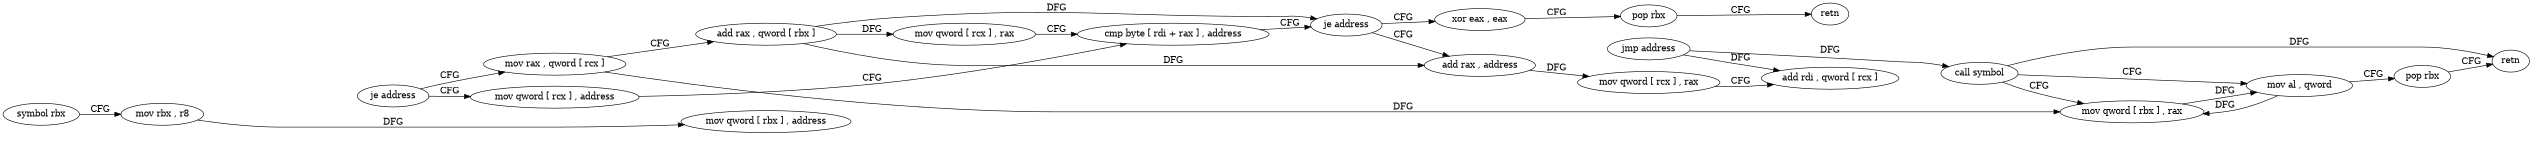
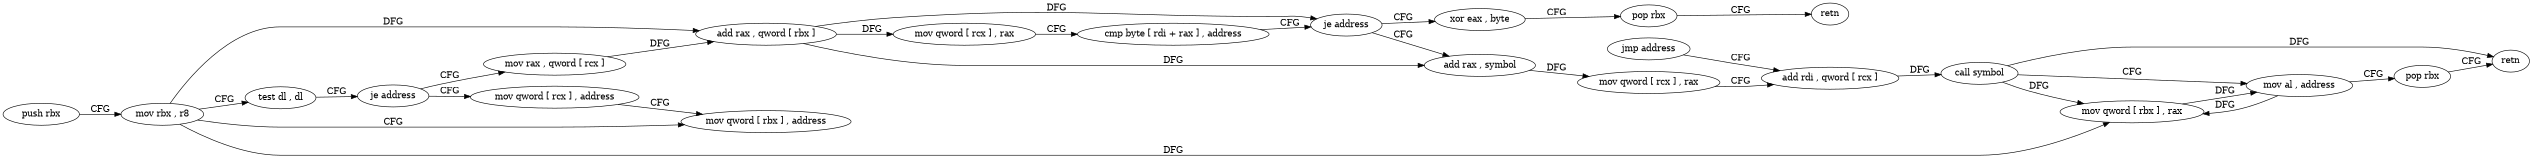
  digraph {
    rankdir=LR
-   n1 [label="symbol rbx"]
+   n1 [label="push rbx"]
    n2 [label="mov rbx , r8"]
+   n3 [label="test dl , dl"]
    n4 [label="add rax , qword [ rbx ]"]
    n5 [label="mov qword [ rbx ] , address"]
    n6 [label="mov qword [ rbx ] , rax"]
    n7 [label="je address"]
    n8 [label="mov qword [ rcx ] , rax"]
    n9 [label="je address"]
-   n10 [label="add rax , address"]
-   n11 [label="mov al , qword"]
+   n10 [label="add rax , symbol"]
+   n11 [label="mov al , address"]
    n12 [label="mov rax , qword [ rcx ]"]
    n13 [label="mov qword [ rcx ] , address"]
    n14 [label="cmp byte [ rdi + rax ] , address"]
-   n15 [label="xor eax , eax"]
+   n15 [label="xor eax , byte"]
    n16 [label="mov qword [ rcx ] , rax"]
    n17 [label="pop rbx"]
    n18 [label=retn]
    n19 [label="add rdi , qword [ rcx ]"]
    n20 [label="jmp address"]
    n21 [label="call symbol"]
    n22 [label=retn]
    n23 [label="pop rbx"]
    n1 -> n2 [label=CFG]
-   n2 -> n5 [label=DFG]
-   n12 -> n6 [label=DFG]
+   n2 -> n3 [label=CFG]
+   n2 -> n4 [label=DFG]
+   n2 -> n5 [label=CFG]
+   n2 -> n6 [label=DFG]
+   n3 -> n7 [label=CFG]
    n4 -> n8 [label=DFG]
    n4 -> n9 [label=DFG]
    n4 -> n10 [label=DFG]
    n6 -> n11 [label=DFG]
    n7 -> n12 [label=CFG]
    n7 -> n13 [label=CFG]
    n8 -> n14 [label=CFG]
    n9 -> n10 [label=CFG]
    n9 -> n15 [label=CFG]
    n10 -> n16 [label=DFG]
    n11 -> n6 [label=DFG]
    n11 -> n23 [label=CFG]
-   n12 -> n4 [label=CFG]
-   n13 -> n14 [label=CFG]
+   n12 -> n4 [label=DFG]
+   n13 -> n5 [label=CFG]
    n14 -> n9 [label=CFG]
    n15 -> n17 [label=CFG]
    n16 -> n19 [label=CFG]
    n17 -> n18 [label=CFG]
-   n20 -> n21 [label=DFG]
-   n20 -> n19 [label=DFG]
-   n21 -> n6 [label=CFG]
+   n19 -> n21 [label=DFG]
+   n20 -> n19 [label=CFG]
+   n21 -> n6 [label=DFG]
    n21 -> n11 [label=CFG]
    n21 -> n22 [label=DFG]
    n23 -> n22 [label=CFG]
  }
